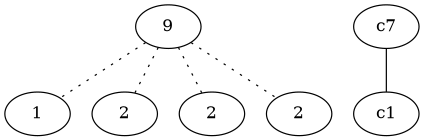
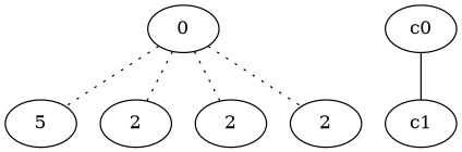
  graph {
    edge [style=dotted]
-   n1 [label=9]
-   n2 [label=1]
+   n1 [label=0]
+   n2 [label=5]
    n3 [label=2]
    n4 [label=2]
    n5 [label=2]
-   c0 [label=c7]
+   c0
    c1
    n1 -- n2
    n1 -- n3
    n1 -- n4
    n1 -- n5
    c0 -- c1 [style=""]
  }
